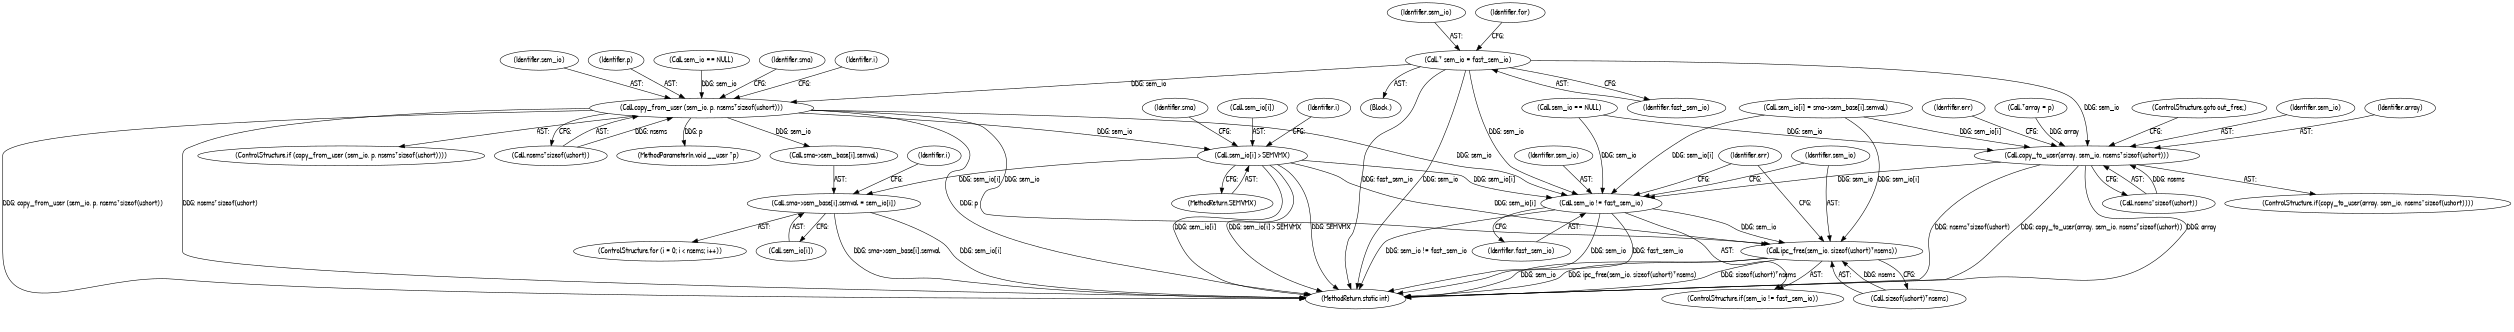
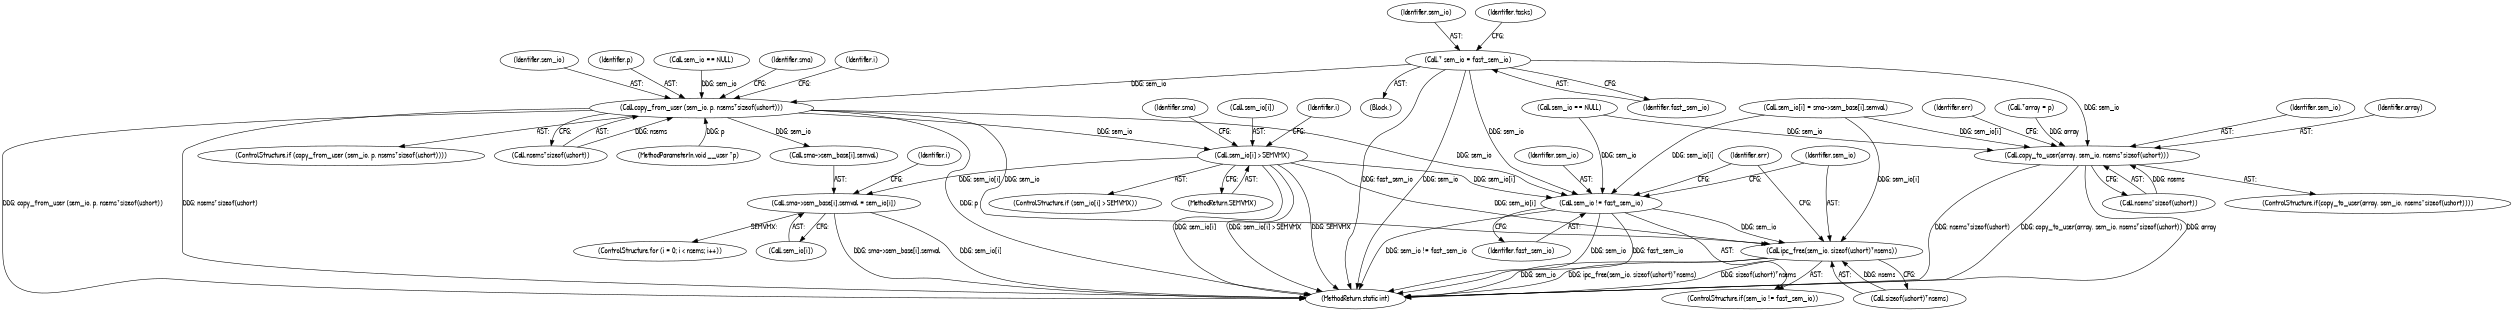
  digraph {
    fontname="Patrick Hand"
    node [fontname="Patrick Hand"]
    edge [fontname="Patrick Hand"]
    n1 [label="(Call,* sem_io = fast_sem_io)"]
    n2 [label="(Call,copy_to_user(array, sem_io, nsems*sizeof(ushort)))"]
    n3 [label="(Call,sem_io != fast_sem_io)"]
    n4 [label="(Call,copy_from_user (sem_io, p, nsems*sizeof(ushort)))"]
    n5 [label="(Block,)"]
    n6 [label="(MethodReturn,static int)"]
    n7 [label="(Identifier,fast_sem_io)"]
    n8 [label="(Call,nsems*sizeof(ushort))"]
    n9 [label="(ControlStructure,if(copy_to_user(array, sem_io, nsems*sizeof(ushort))))"]
    n10 [label="(Call,ipc_free(sem_io, sizeof(ushort)*nsems))"]
    n11 [label="(ControlStructure,if(sem_io != fast_sem_io))"]
    n12 [label="(Identifier,fast_sem_io)"]
    n13 [label="(Call,sem_io[i] > SEMVMX)"]
    n14 [label="(Call,nsems*sizeof(ushort))"]
    n15 [label="(ControlStructure,if (copy_from_user (sem_io, p, nsems*sizeof(ushort))))"]
    n16 [label="(Call,sma->sem_base[i].semval)"]
    n17 [label="(Call,sizeof(ushort)*nsems)"]
    n18 [label="(Call,sma->sem_base[i].semval = sem_io[i])"]
    n19 [label="(MethodReturn,SEMVMX)"]
+   n20 [label="(ControlStructure,if (sem_io[i] > SEMVMX))"]
    n21 [label="(Call,sem_io[i])"]
    n22 [label="(ControlStructure,for (i = 0; i < nsems; i++))"]
    n23 [label="(Identifier,sem_io)"]
    n24 [label="(Identifier,sem_io)"]
    n25 [label="(Identifier,sma)"]
    n26 [label="(Identifier,i)"]
    n27 [label="(Identifier,sem_io)"]
    n28 [label="(Call,sem_io == NULL)"]
    n29 [label="(Identifier,err)"]
    n30 [label="(Identifier,array)"]
    n31 [label="(Identifier,p)"]
    n32 [label="(Identifier,sem_io)"]
    n33 [label="(Identifier,i)"]
    n34 [label="(Identifier,i)"]
    n35 [label="(Identifier,sem_io)"]
    n36 [label="(Identifier,sma)"]
    n37 [label="(Call,sem_io[i] = sma->sem_base[i].semval)"]
    n38 [label="(Call,sem_io == NULL)"]
    n39 [label="(MethodParameterIn,void __user *p)"]
-   n40 [label="(Identifier,for)"]
+   n40 [label="(Identifier,tasks)"]
    n41 [label="(Identifier,err)"]
    n42 [label="(Call,*array = p)"]
    n43 [label="(Call,sem_io[i])"]
-   n44 [label="(ControlStructure,goto out_free;)"]
    n1 -> n2 [label="DDG: sem_io"]
    n1 -> n3 [label="DDG: sem_io"]
    n1 -> n4 [label="DDG: sem_io"]
    n1 -> n5 [label="AST: "]
    n1 -> n6 [label="DDG: fast_sem_io"]
    n1 -> n6 [label="DDG: sem_io"]
    n1 -> n7 [label="CFG: "]
-   n2 -> n3 [label="DDG: sem_io"]
    n2 -> n6 [label="DDG: copy_to_user(array, sem_io, nsems*sizeof(ushort))"]
    n2 -> n6 [label="DDG: array"]
    n2 -> n6 [label="DDG: nsems*sizeof(ushort)"]
    n2 -> n8 [label="CFG: "]
    n2 -> n9 [label="AST: "]
    n3 -> n6 [label="DDG: sem_io != fast_sem_io"]
    n3 -> n6 [label="DDG: sem_io"]
    n3 -> n6 [label="DDG: fast_sem_io"]
    n3 -> n10 [label="DDG: sem_io"]
    n3 -> n11 [label="AST: "]
    n3 -> n12 [label="CFG: "]
    n4 -> n3 [label="DDG: sem_io"]
    n4 -> n6 [label="DDG: copy_from_user (sem_io, p, nsems*sizeof(ushort))"]
    n4 -> n6 [label="DDG: nsems*sizeof(ushort)"]
    n4 -> n6 [label="DDG: p"]
    n4 -> n10 [label="DDG: sem_io"]
    n4 -> n13 [label="DDG: sem_io"]
    n4 -> n14 [label="CFG: "]
    n4 -> n15 [label="AST: "]
    n4 -> n16 [label="DDG: sem_io"]
    n7 -> n1 [label="AST: "]
    n8 -> n2 [label="AST: "]
    n8 -> n2 [label="DDG: nsems"]
    n10 -> n6 [label="DDG: sem_io"]
    n10 -> n6 [label="DDG: ipc_free(sem_io, sizeof(ushort)*nsems)"]
    n10 -> n6 [label="DDG: sizeof(ushort)*nsems"]
    n10 -> n11 [label="AST: "]
    n10 -> n17 [label="CFG: "]
    n12 -> n3 [label="AST: "]
    n13 -> n3 [label="DDG: sem_io[i]"]
    n13 -> n6 [label="DDG: sem_io[i]"]
    n13 -> n6 [label="DDG: sem_io[i] > SEMVMX"]
    n13 -> n6 [label="DDG: SEMVMX"]
    n13 -> n10 [label="DDG: sem_io[i]"]
    n13 -> n18 [label="DDG: sem_io[i]"]
    n13 -> n19 [label="CFG: "]
+   n13 -> n20 [label="AST: "]
    n14 -> n4 [label="AST: "]
    n14 -> n4 [label="DDG: nsems"]
    n16 -> n18 [label="AST: "]
    n17 -> n10 [label="AST: "]
    n17 -> n10 [label="DDG: nsems"]
    n18 -> n6 [label="DDG: sma->sem_base[i].semval"]
    n18 -> n6 [label="DDG: sem_io[i]"]
    n18 -> n21 [label="CFG: "]
-   n18 -> n22 [label="AST: "]
+   n18 -> n22 [label="SEMVMX: "]
    n19 -> n13 [label="AST: "]
    n21 -> n18 [label="AST: "]
    n23 -> n1 [label="AST: "]
    n24 -> n2 [label="AST: "]
    n25 -> n4 [label="CFG: "]
    n26 -> n4 [label="CFG: "]
    n27 -> n4 [label="AST: "]
    n28 -> n2 [label="DDG: sem_io"]
    n28 -> n3 [label="DDG: sem_io"]
    n29 -> n3 [label="CFG: "]
    n29 -> n10 [label="CFG: "]
    n30 -> n2 [label="AST: "]
    n31 -> n4 [label="AST: "]
    n32 -> n3 [label="CFG: "]
    n32 -> n10 [label="AST: "]
    n33 -> n13 [label="CFG: "]
    n34 -> n18 [label="CFG: "]
    n35 -> n3 [label="AST: "]
    n36 -> n13 [label="CFG: "]
    n37 -> n2 [label="DDG: sem_io[i]"]
    n37 -> n3 [label="DDG: sem_io[i]"]
    n37 -> n10 [label="DDG: sem_io[i]"]
    n38 -> n4 [label="DDG: sem_io"]
-   n4 -> n39 [label="DDG: p"]
+   n39 -> n4 [label="DDG: p"]
    n40 -> n1 [label="CFG: "]
    n41 -> n2 [label="CFG: "]
    n42 -> n2 [label="DDG: array"]
    n43 -> n13 [label="AST: "]
-   n44 -> n2 [label="CFG: "]
  }
